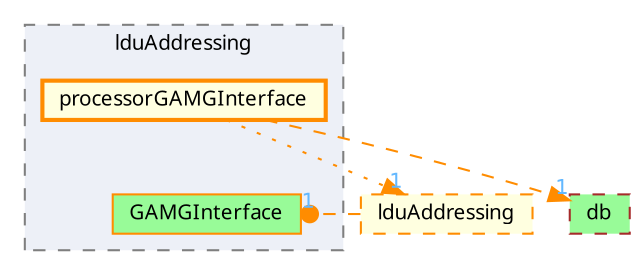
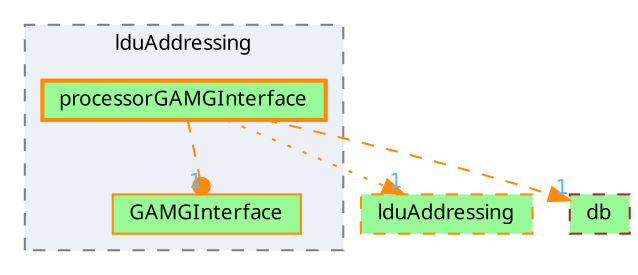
  digraph {
    compound=true
    fontname="Noto Sans"
    node [color=darkorange fillcolor=palegreen fontname="Noto Sans" fontsize=10 shape=box style="filled,dashed"]
    edge [arrowhead=normal color=darkorange fontcolor=steelblue1 fontname="Noto Sans" fontsize=10 headlabel=1 labeldistance=1.5 labelfontname=Helvetica labelfontsize=10 style=dashed]
    n1 [height=0.2 label=GAMGInterface style=filled width=0.4]
-   n2 [fillcolor=lightyellow height=0.2 label=processorGAMGInterface style="filled,bold" width=0.4]
-   n3 [fillcolor=lightyellow height=0.2 label=lduAddressing width=0.4]
+   n2 [height=0.2 label=processorGAMGInterface style="filled,bold" width=0.4]
+   n3 [height=0.2 label=lduAddressing width=0.4]
    n4 [color=brown height=0.2 label=db width=0.4]
    subgraph cluster_1 {
      bgcolor="#edf0f7"
      fontsize=10
      label=lduAddressing
      pencolor=grey50
      style="filled,dashed"
      n1
      n2
    }
-   n3 -> n1 [arrowhead=dot]
+   n2 -> n1 [arrowhead=dot]
    n2 -> n3 [style=dotted]
    n2 -> n4
  }
